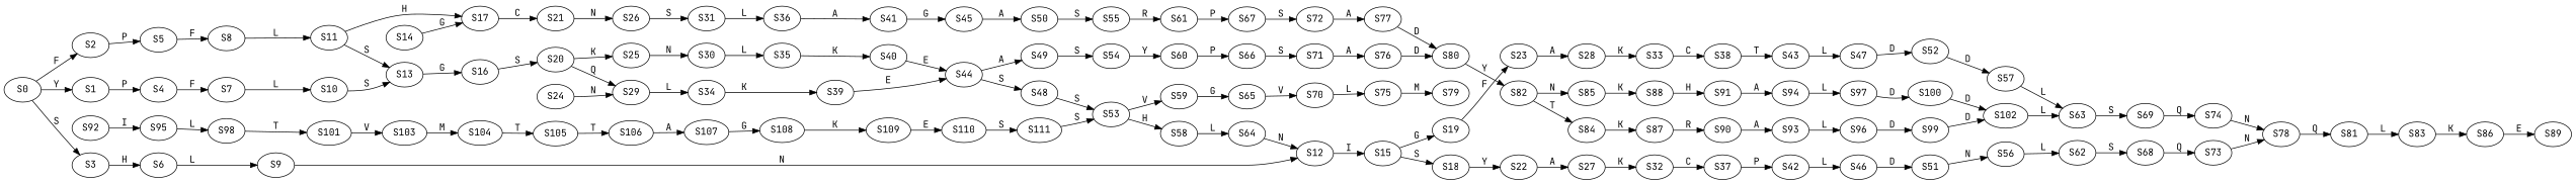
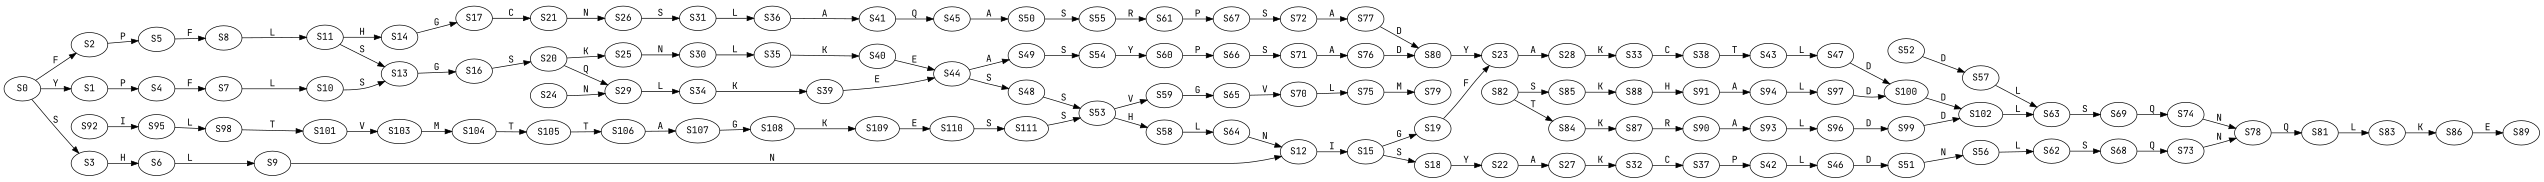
  strict digraph {
    fontname="JetBrains Mono"
    rankdir=LR
    node [fontname="JetBrains Mono"]
    edge [fontname="JetBrains Mono"]
    S0
    S1
    S2
    S3
    S4
    S5
    S6
    S7
    S8
    S9
    S10
    S11
    S12
    S13
    S14
    S15
    S16
    S17
    S18
    S19
    S20
    S21
    S22
    S23
    S25
    S29
    S26
    S27
    S28
    S24
    S30
    S31
    S32
    S33
    S34
    S35
    S36
    S37
    S38
    S39
    S40
    S41
    S42
    S43
    S44
    S45
    S46
    S47
    S48
    S49
    S50
    S51
    S52
    S53
    S54
    S55
    S56
    S57
    S58
    S59
    S60
    S61
    S62
    S63
    S64
    S65
    S66
    S67
    S68
    S69
    S70
    S71
    S72
    S73
    S74
    S75
    S76
    S77
    S78
    S79
    S80
    S81
    S82
    S83
    S84
    S85
    S86
    S87
    S88
    S89
    S90
    S91
    S93
    S94
    S92
    S95
    S96
    S97
    S98
    S99
    S100
    S101
    S102
    S103
    S104
    S105
    S106
    S107
    S108
    S109
    S110
    S111
    S0 -> S1 [label=Y]
    S0 -> S2 [label=F]
    S0 -> S3 [label=S]
    S1 -> S4 [label=P]
    S2 -> S5 [label=P]
    S3 -> S6 [label=H]
    S4 -> S7 [label=F]
    S5 -> S8 [label=F]
    S6 -> S9 [label=L]
    S7 -> S10 [label=L]
    S8 -> S11 [label=L]
    S9 -> S12 [label=N]
    S10 -> S13 [label=S]
    S11 -> S13 [label=S]
-   S11 -> S17 [label=H]
+   S11 -> S14 [label=H]
    S12 -> S15 [label=I]
    S13 -> S16 [label=G]
    S14 -> S17 [label=G]
    S15 -> S18 [label=S]
    S15 -> S19 [label=G]
    S16 -> S20 [label=S]
    S17 -> S21 [label=C]
    S18 -> S22 [label=Y]
    S19 -> S23 [label=F]
    S20 -> S25 [label=K]
    S20 -> S29 [label=Q]
    S21 -> S26 [label=N]
    S22 -> S27 [label=A]
    S23 -> S28 [label=A]
    S25 -> S30 [label=N]
    S29 -> S34 [label=L]
    S26 -> S31 [label=S]
    S27 -> S32 [label=K]
    S28 -> S33 [label=K]
    S24 -> S29 [label=N]
    S30 -> S35 [label=L]
    S31 -> S36 [label=L]
    S32 -> S37 [label=C]
    S33 -> S38 [label=C]
    S34 -> S39 [label=K]
    S35 -> S40 [label=K]
    S36 -> S41 [label=A]
    S37 -> S42 [label=P]
    S38 -> S43 [label=T]
    S39 -> S44 [label=E]
    S40 -> S44 [label=E]
-   S41 -> S45 [label=G]
+   S41 -> S45 [label=Q]
    S42 -> S46 [label=L]
    S43 -> S47 [label=L]
    S44 -> S48 [label=S]
    S44 -> S49 [label=A]
    S45 -> S50 [label=A]
    S46 -> S51 [label=D]
-   S47 -> S52 [label=D]
+   S47 -> S100 [label=D]
    S48 -> S53 [label=S]
    S49 -> S54 [label=S]
    S50 -> S55 [label=S]
    S51 -> S56 [label=N]
    S52 -> S57 [label=D]
    S53 -> S58 [label=H]
    S53 -> S59 [label=V]
    S54 -> S60 [label=Y]
    S55 -> S61 [label=R]
    S56 -> S62 [label=L]
    S57 -> S63 [label=L]
    S58 -> S64 [label=L]
    S59 -> S65 [label=G]
    S60 -> S66 [label=P]
    S61 -> S67 [label=P]
    S62 -> S68 [label=S]
    S63 -> S69 [label=S]
    S64 -> S12 [label=N]
    S65 -> S70 [label=V]
    S66 -> S71 [label=S]
    S67 -> S72 [label=S]
    S68 -> S73 [label=Q]
    S69 -> S74 [label=Q]
    S70 -> S75 [label=L]
    S71 -> S76 [label=A]
    S72 -> S77 [label=A]
    S73 -> S78 [label=N]
    S74 -> S78 [label=N]
    S75 -> S79 [label=M]
    S76 -> S80 [label=D]
    S77 -> S80 [label=D]
    S78 -> S81 [label=Q]
-   S80 -> S82 [label=Y]
+   S80 -> S23 [label=Y]
    S81 -> S83 [label=L]
    S82 -> S84 [label=T]
-   S82 -> S85 [label=N]
+   S82 -> S85 [label=S]
    S83 -> S86 [label=K]
    S84 -> S87 [label=K]
    S85 -> S88 [label=K]
    S86 -> S89 [label=E]
    S87 -> S90 [label=R]
    S88 -> S91 [label=H]
    S90 -> S93 [label=A]
    S91 -> S94 [label=A]
    S93 -> S96 [label=L]
    S94 -> S97 [label=L]
    S92 -> S95 [label=I]
    S95 -> S98 [label=L]
    S96 -> S99 [label=D]
    S97 -> S100 [label=D]
    S98 -> S101 [label=T]
    S99 -> S102 [label=D]
    S100 -> S102 [label=D]
    S101 -> S103 [label=V]
    S102 -> S63 [label=L]
    S103 -> S104 [label=M]
    S104 -> S105 [label=T]
    S105 -> S106 [label=T]
    S106 -> S107 [label=A]
    S107 -> S108 [label=G]
    S108 -> S109 [label=K]
    S109 -> S110 [label=E]
    S110 -> S111 [label=S]
    S111 -> S53 [label=S]
  }
